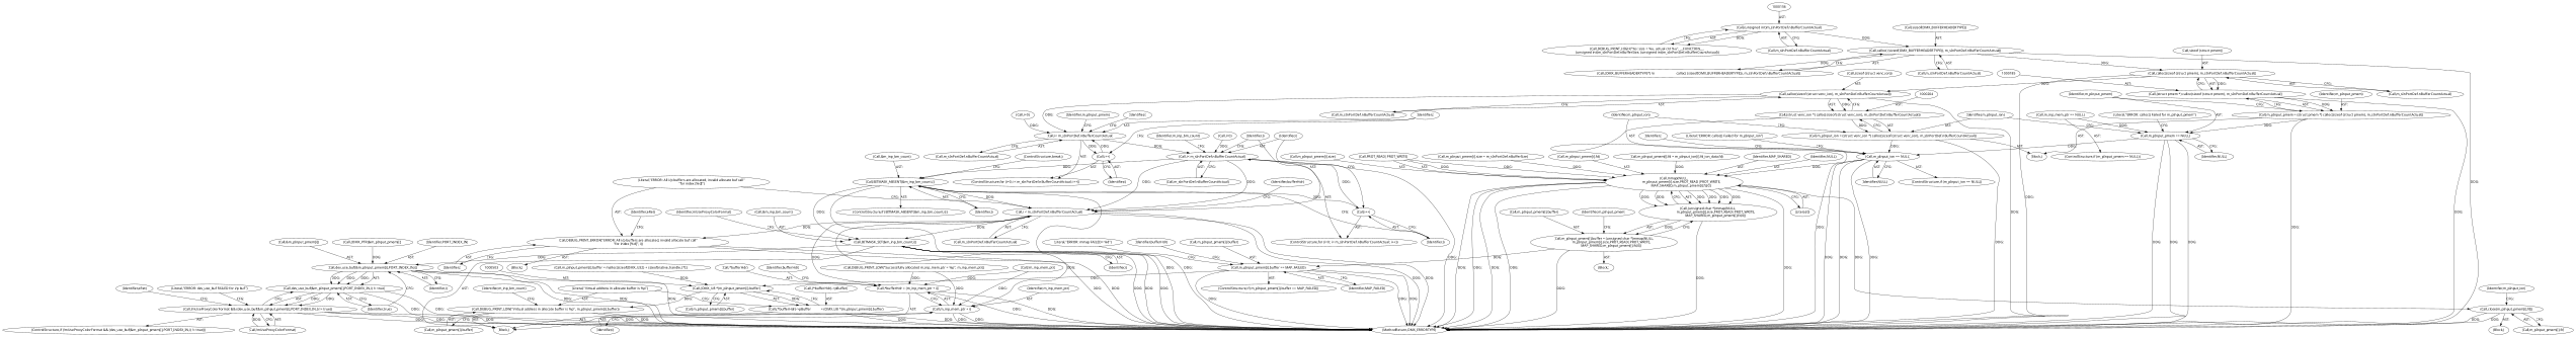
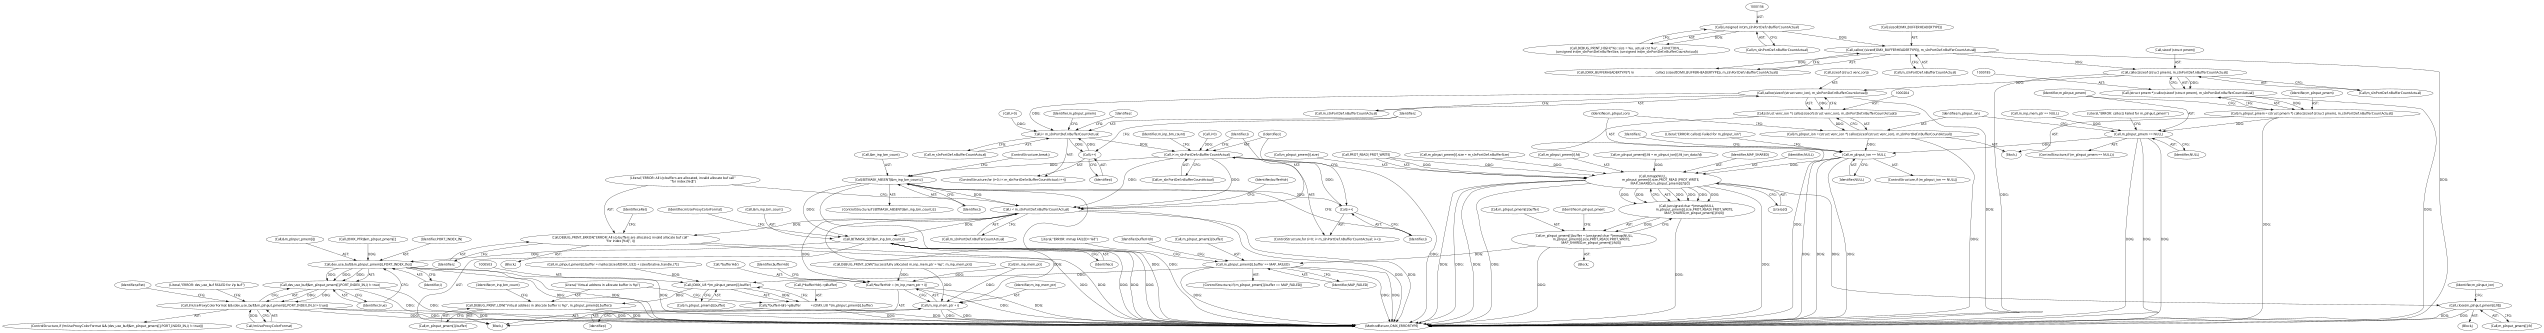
  digraph {
    fontname="Noto Sans"
    node [fontname="Noto Sans"]
    edge [fontname="Noto Sans"]
    n1 [label="(Call,calloc(sizeof (struct pmem), m_sInPortDef.nBufferCountActual))"]
    n2 [label="(Call,(struct pmem *) calloc(sizeof (struct pmem), m_sInPortDef.nBufferCountActual))"]
    n3 [label="(Call,calloc(sizeof (struct venc_ion), m_sInPortDef.nBufferCountActual))"]
    n4 [label="(MethodReturn,OMX_ERRORTYPE)"]
    n5 [label="(Call,m_sInPortDef.nBufferCountActual)"]
    n6 [label="(Call,m_pInput_pmem = (struct pmem *) calloc(sizeof (struct pmem), m_sInPortDef.nBufferCountActual))"]
    n7 [label="(Call,(struct venc_ion *) calloc(sizeof (struct venc_ion), m_sInPortDef.nBufferCountActual))"]
    n8 [label="(Call,i< m_sInPortDef.nBufferCountActual)"]
    n9 [label="(Call,m_sInPortDef.nBufferCountActual)"]
    n10 [label="(Call,calloc( (sizeof(OMX_BUFFERHEADERTYPE)), m_sInPortDef.nBufferCountActual))"]
    n11 [label="(Call,(OMX_BUFFERHEADERTYPE*) \\n                        calloc( (sizeof(OMX_BUFFERHEADERTYPE)), m_sInPortDef.nBufferCountActual))"]
    n12 [label="(Call,m_sInPortDef.nBufferCountActual)"]
    n13 [label="(Call,(unsigned int)m_sInPortDef.nBufferCountActual)"]
    n14 [label="(Call,m_sInPortDef.nBufferCountActual)"]
    n15 [label="(Call,DEBUG_PRINT_HIGH(\"%s: size = %u, actual cnt %u\", __FUNCTION__,\n (unsigned int)m_sInPortDef.nBufferSize, (unsigned int)m_sInPortDef.nBufferCountActual))"]
    n16 [label="(Call,m_pInput_pmem == NULL)"]
    n17 [label="(Block,)"]
    n18 [label="(Call,m_pInput_ion == NULL)"]
    n19 [label="(Identifier,NULL)"]
    n20 [label="(ControlStructure,if (m_pInput_pmem == NULL))"]
    n21 [label="(Call,mmap(NULL,\n                 m_pInput_pmem[i].size,PROT_READ|PROT_WRITE,\n                 MAP_SHARED,m_pInput_pmem[i].fd,0))"]
    n22 [label="(ControlStructure,if (m_pInput_ion == NULL))"]
    n23 [label="(Identifier,NULL)"]
    n24 [label="(Call,(unsigned char *)mmap(NULL,\n                 m_pInput_pmem[i].size,PROT_READ|PROT_WRITE,\n                 MAP_SHARED,m_pInput_pmem[i].fd,0))"]
    n25 [label="(Call,close(m_pInput_pmem[i].fd))"]
    n26 [label="(Literal,0)"]
    n27 [label="(Call,m_pInput_pmem[i].buffer = (unsigned char *)mmap(NULL,\n                 m_pInput_pmem[i].size,PROT_READ|PROT_WRITE,\n                 MAP_SHARED,m_pInput_pmem[i].fd,0))"]
    n28 [label="(Call,m_pInput_pmem[i].fd)"]
    n29 [label="(Block,)"]
    n30 [label="(Call,m_pInput_pmem[i].buffer == MAP_FAILED)"]
    n31 [label="(Block,)"]
    n32 [label="(Call,(OMX_U8 *)m_pInput_pmem[i].buffer)"]
    n33 [label="(ControlStructure,if (m_pInput_pmem[i].buffer == MAP_FAILED))"]
    n34 [label="(Identifier,MAP_FAILED)"]
    n35 [label="(Call,(*bufferHdr)->pBuffer           = (OMX_U8 *)m_pInput_pmem[i].buffer)"]
    n36 [label="(Call,DEBUG_PRINT_LOW(\"Virtual address in allocate buffer is %p\", m_pInput_pmem[i].buffer))"]
    n37 [label="(Call,m_pInput_pmem[i].buffer)"]
    n38 [label="(Block,)"]
    n39 [label="(Call,m_pInput_pmem[i].buffer)"]
    n40 [label="(Call,m_pInput_ion = (struct venc_ion *) calloc(sizeof (struct venc_ion), m_sInPortDef.nBufferCountActual))"]
    n41 [label="(Call,i++)"]
    n42 [label="(Call,i< m_sInPortDef.nBufferCountActual)"]
    n43 [label="(ControlStructure,for (i=0; i< m_sInPortDef.nBufferCountActual; i++))"]
    n44 [label="(Call,m_sInPortDef.nBufferCountActual)"]
    n45 [label="(Identifier,i)"]
    n46 [label="(Call,BITMASK_ABSENT(&m_inp_bm_count,i))"]
    n47 [label="(Call,i < m_sInPortDef.nBufferCountActual)"]
    n48 [label="(Call,m_sInPortDef.nBufferCountActual)"]
    n49 [label="(ControlStructure,for (i=0; i< m_sInPortDef.nBufferCountActual; i++))"]
    n50 [label="(Call,i++)"]
    n51 [label="(Call,BITMASK_SET(&m_inp_bm_count,i))"]
    n52 [label="(ControlStructure,if (BITMASK_ABSENT(&m_inp_bm_count,i)))"]
    n53 [label="(Identifier,i)"]
    n54 [label="(Call,*bufferHdr = (m_inp_mem_ptr + i))"]
    n55 [label="(Call,m_inp_mem_ptr + i)"]
    n56 [label="(Call,DEBUG_PRINT_ERROR(\"ERROR: All i/p buffers are allocated, invalid allocate buf call\"\n \"for index [%d]\", i))"]
    n57 [label="(Call,m_sInPortDef.nBufferCountActual)"]
    n58 [label="(Identifier,i)"]
    n59 [label="(Call,dev_use_buf(&m_pInput_pmem[i],PORT_INDEX_IN,i))"]
    n60 [label="(Identifier,i)"]
    n61 [label="(Identifier,i)"]
    n62 [label="(Identifier,i)"]
    n63 [label="(Block,)"]
    n64 [label="(Call,dev_use_buf(&m_pInput_pmem[i],PORT_INDEX_IN,i) != true)"]
    n65 [label="(Identifier,i)"]
    n66 [label="(Call,!mUseProxyColorFormat && (dev_use_buf(&m_pInput_pmem[i],PORT_INDEX_IN,i) != true))"]
    n67 [label="(Identifier,true)"]
    n68 [label="(Call,!mUseProxyColorFormat)"]
    n69 [label="(ControlStructure,if (!mUseProxyColorFormat && (dev_use_buf(&m_pInput_pmem[i],PORT_INDEX_IN,i) != true)))"]
    n70 [label="(Identifier,PORT_INDEX_IN)"]
    n71 [label="(Call,m_pInput_pmem[i].fd = m_pInput_ion[i].fd_ion_data.fd)"]
    n72 [label="(Call,(*bufferHdr)->pBuffer)"]
    n73 [label="(Identifier,m_pInput_ion)"]
    n74 [label="(Identifier,MAP_SHARED)"]
    n75 [label="(Literal,\"ERROR: calloc() Failed for m_pInput_ion\")"]
    n76 [label="(Literal,\"ERROR: All i/p buffers are allocated, invalid allocate buf call\"\n \"for index [%d]\")"]
    n77 [label="(Call,DEBUG_PRINT_LOW(\"Successfully allocated m_inp_mem_ptr = %p\", m_inp_mem_ptr))"]
    n78 [label="(Literal,\"Virtual address in allocate buffer is %p\")"]
    n79 [label="(Call,!m_inp_mem_ptr)"]
    n80 [label="(Identifier,m_inp_mem_ptr)"]
    n81 [label="(Call,sizeof (struct venc_ion))"]
    n82 [label="(Literal,\"ERROR: mmap FAILED= %d\")"]
    n83 [label="(Call,m_inp_mem_ptr == NULL)"]
    n84 [label="(Identifier,NULL)"]
    n85 [label="(Identifier,m_pInput_pmem)"]
    n86 [label="(Identifier,eRet)"]
    n87 [label="(Call,m_pInput_pmem[i].size)"]
    n88 [label="(Identifier,i)"]
    n89 [label="(Call,PROT_READ|PROT_WRITE)"]
    n90 [label="(Identifier,i)"]
    n91 [label="(Identifier,eRet)"]
    n92 [label="(Identifier,mUseProxyColorFormat)"]
    n93 [label="(ControlStructure,break;)"]
    n94 [label="(Call,m_pInput_pmem[i].buffer = malloc(sizeof(OMX_U32) + sizeof(native_handle_t*)))"]
    n95 [label="(Call,&m_inp_bm_count)"]
    n96 [label="(Call,*bufferHdr)"]
    n97 [label="(Identifier,i)"]
    n98 [label="(Call,&m_inp_bm_count)"]
    n99 [label="(Literal,\"ERROR: dev_use_buf FAILED for i/p buf\")"]
    n100 [label="(Identifier,m_pInput_pmem)"]
    n101 [label="(Identifier,m_inp_bm_count)"]
    n102 [label="(Identifier,i)"]
    n103 [label="(Call,i=0)"]
    n104 [label="(Call,m_pInput_pmem[i].size = m_sInPortDef.nBufferSize)"]
    n105 [label="(Literal,\"ERROR: calloc() Failed for m_pInput_pmem\")"]
    n106 [label="(Call,&m_pInput_pmem[i])"]
    n107 [label="(Identifier,bufferHdr)"]
    n108 [label="(Call,i=0)"]
    n109 [label="(Call,m_pInput_pmem[i].buffer)"]
    n110 [label="(Identifier,m_pInput_pmem)"]
    n111 [label="(Identifier,i)"]
    n112 [label="(Identifier,m_inp_bm_count)"]
    n113 [label="(Identifier,bufferHdr)"]
    n114 [label="(Call,sizeof(OMX_BUFFERHEADERTYPE))"]
    n115 [label="(Call,sizeof (struct pmem))"]
    n116 [label="(Identifier,m_pInput_pmem)"]
    n117 [label="(Identifier,m_pInput_ion)"]
    n118 [label="(Call,m_pInput_pmem[i].buffer)"]
    n119 [label="(Identifier,m_pInput_ion)"]
    n120 [label="(Call,(OMX_PTR)&m_pInput_pmem[i])"]
    n121 [label="(Call,m_pInput_pmem[i].fd)"]
    n122 [label="(Identifier,bufferHdr)"]
    1000156
    1000185
    1000503
    1000204
    n1 -> n2 [label="AST: "]
    n1 -> n2 [label="DDG: "]
    n1 -> n3 [label="DDG: "]
    n1 -> n4 [label="DDG: "]
    n1 -> n5 [label="CFG: "]
    n2 -> n1 [label="CFG: "]
    n2 -> n4 [label="DDG: "]
    n2 -> n6 [label="AST: "]
    n2 -> n6 [label="DDG: "]
    n3 -> n4 [label="DDG: "]
    n3 -> n7 [label="AST: "]
    n3 -> n7 [label="DDG: "]
    n3 -> n8 [label="DDG: "]
    n3 -> n9 [label="CFG: "]
    n5 -> n1 [label="AST: "]
    n6 -> n2 [label="CFG: "]
    n6 -> n4 [label="DDG: "]
    n6 -> n16 [label="DDG: "]
    n6 -> n17 [label="AST: "]
    n7 -> n3 [label="CFG: "]
    n7 -> n4 [label="DDG: "]
    n7 -> n40 [label="AST: "]
    n7 -> n40 [label="DDG: "]
    n8 -> n41 [label="DDG: "]
    n8 -> n42 [label="DDG: "]
    n8 -> n43 [label="AST: "]
    n8 -> n44 [label="CFG: "]
    n9 -> n3 [label="AST: "]
    n10 -> n1 [label="DDG: "]
    n10 -> n4 [label="DDG: "]
    n10 -> n11 [label="AST: "]
    n10 -> n11 [label="DDG: "]
    n10 -> n12 [label="CFG: "]
    n11 -> n10 [label="CFG: "]
    n12 -> n10 [label="AST: "]
    n13 -> n10 [label="DDG: "]
    n13 -> n14 [label="CFG: "]
    n13 -> n15 [label="AST: "]
    n13 -> n15 [label="DDG: "]
    n14 -> n13 [label="AST: "]
    n15 -> n13 [label="CFG: "]
    n16 -> n4 [label="DDG: "]
    n16 -> n4 [label="DDG: "]
    n16 -> n4 [label="DDG: "]
    n16 -> n18 [label="DDG: "]
    n16 -> n19 [label="CFG: "]
-   n83 -> n20 [label="AST: "]
+   n16 -> n20 [label="AST: "]
    n18 -> n4 [label="DDG: "]
    n18 -> n4 [label="DDG: "]
    n18 -> n4 [label="DDG: "]
    n18 -> n21 [label="DDG: "]
    n18 -> n22 [label="AST: "]
    n18 -> n23 [label="CFG: "]
    n19 -> n16 [label="AST: "]
    n21 -> n4 [label="DDG: "]
    n21 -> n4 [label="DDG: "]
    n21 -> n4 [label="DDG: "]
    n21 -> n4 [label="DDG: "]
    n21 -> n4 [label="DDG: "]
    n21 -> n24 [label="AST: "]
    n21 -> n24 [label="DDG: "]
    n21 -> n24 [label="DDG: "]
    n21 -> n24 [label="DDG: "]
    n21 -> n24 [label="DDG: "]
    n21 -> n24 [label="DDG: "]
    n21 -> n24 [label="DDG: "]
    n21 -> n25 [label="DDG: "]
    n21 -> n26 [label="CFG: "]
    n23 -> n18 [label="AST: "]
    n24 -> n4 [label="DDG: "]
    n24 -> n21 [label="CFG: "]
    n24 -> n27 [label="AST: "]
    n24 -> n27 [label="DDG: "]
    n25 -> n4 [label="DDG: "]
    n25 -> n4 [label="DDG: "]
    n25 -> n28 [label="CFG: "]
    n25 -> n29 [label="AST: "]
    n26 -> n21 [label="AST: "]
    n27 -> n4 [label="DDG: "]
    n27 -> n24 [label="CFG: "]
    n27 -> n30 [label="DDG: "]
    n27 -> n31 [label="AST: "]
    n28 -> n25 [label="AST: "]
    n30 -> n4 [label="DDG: "]
    n30 -> n4 [label="DDG: "]
    n30 -> n4 [label="DDG: "]
    n30 -> n32 [label="DDG: "]
    n30 -> n33 [label="AST: "]
    n30 -> n34 [label="CFG: "]
    n32 -> n35 [label="AST: "]
    n32 -> n35 [label="DDG: "]
    n32 -> n36 [label="DDG: "]
    n32 -> n37 [label="CFG: "]
    n34 -> n30 [label="AST: "]
    n35 -> n4 [label="DDG: "]
    n35 -> n4 [label="DDG: "]
    n35 -> n32 [label="CFG: "]
    n35 -> n38 [label="AST: "]
    n36 -> n4 [label="DDG: "]
    n36 -> n4 [label="DDG: "]
    n36 -> n38 [label="AST: "]
    n36 -> n39 [label="CFG: "]
    n37 -> n32 [label="AST: "]
    n39 -> n36 [label="AST: "]
    n40 -> n4 [label="DDG: "]
    n40 -> n7 [label="CFG: "]
    n40 -> n17 [label="AST: "]
    n40 -> n18 [label="DDG: "]
    n41 -> n8 [label="DDG: "]
    n41 -> n43 [label="AST: "]
    n41 -> n45 [label="CFG: "]
    n42 -> n4 [label="DDG: "]
    n42 -> n46 [label="DDG: "]
    n42 -> n47 [label="DDG: "]
    n42 -> n47 [label="DDG: "]
    n42 -> n48 [label="CFG: "]
    n42 -> n49 [label="AST: "]
    n44 -> n8 [label="AST: "]
    n45 -> n41 [label="AST: "]
    n46 -> n4 [label="DDG: "]
    n46 -> n4 [label="DDG: "]
    n46 -> n47 [label="DDG: "]
    n46 -> n50 [label="DDG: "]
    n46 -> n51 [label="DDG: "]
    n46 -> n52 [label="AST: "]
    n46 -> n53 [label="CFG: "]
    n47 -> n4 [label="DDG: "]
    n47 -> n4 [label="DDG: "]
    n47 -> n51 [label="DDG: "]
    n47 -> n54 [label="DDG: "]
    n47 -> n55 [label="DDG: "]
    n47 -> n56 [label="DDG: "]
    n47 -> n57 [label="CFG: "]
    n48 -> n42 [label="AST: "]
    n50 -> n42 [label="DDG: "]
    n50 -> n49 [label="AST: "]
    n50 -> n58 [label="CFG: "]
    n51 -> n4 [label="DDG: "]
    n51 -> n4 [label="DDG: "]
    n51 -> n4 [label="DDG: "]
    n51 -> n38 [label="AST: "]
    n51 -> n59 [label="DDG: "]
    n51 -> n60 [label="CFG: "]
    n53 -> n46 [label="AST: "]
    n54 -> n4 [label="DDG: "]
    n54 -> n4 [label="DDG: "]
    n54 -> n38 [label="AST: "]
    n54 -> n55 [label="CFG: "]
    n55 -> n4 [label="DDG: "]
    n55 -> n4 [label="DDG: "]
    n55 -> n54 [label="AST: "]
    n55 -> n61 [label="CFG: "]
    n56 -> n4 [label="DDG: "]
    n56 -> n4 [label="DDG: "]
    n56 -> n62 [label="CFG: "]
    n56 -> n63 [label="AST: "]
    n57 -> n47 [label="AST: "]
    n58 -> n46 [label="CFG: "]
    n58 -> n50 [label="AST: "]
    n59 -> n4 [label="DDG: "]
    n59 -> n4 [label="DDG: "]
    n59 -> n4 [label="DDG: "]
    n59 -> n64 [label="AST: "]
    n59 -> n64 [label="DDG: "]
    n59 -> n64 [label="DDG: "]
    n59 -> n64 [label="DDG: "]
    n59 -> n65 [label="CFG: "]
    n60 -> n51 [label="AST: "]
    n61 -> n55 [label="AST: "]
    n62 -> n56 [label="AST: "]
    n64 -> n4 [label="DDG: "]
    n64 -> n4 [label="DDG: "]
    n64 -> n66 [label="AST: "]
    n64 -> n66 [label="DDG: "]
    n64 -> n66 [label="DDG: "]
    n64 -> n67 [label="CFG: "]
    n65 -> n59 [label="AST: "]
    n66 -> n4 [label="DDG: "]
    n66 -> n4 [label="DDG: "]
    n66 -> n4 [label="DDG: "]
    n66 -> n64 [label="CFG: "]
    n66 -> n68 [label="CFG: "]
    n66 -> n69 [label="AST: "]
    n67 -> n59 [label="CFG: "]
    n67 -> n64 [label="AST: "]
    n68 -> n66 [label="AST: "]
    n68 -> n66 [label="DDG: "]
    n70 -> n59 [label="AST: "]
    n71 -> n21 [label="DDG: "]
    n72 -> n35 [label="AST: "]
    n73 -> n18 [label="AST: "]
    n73 -> n40 [label="CFG: "]
    n74 -> n21 [label="AST: "]
    n75 -> n18 [label="CFG: "]
    n76 -> n47 [label="CFG: "]
    n76 -> n56 [label="AST: "]
    n77 -> n54 [label="DDG: "]
    n77 -> n55 [label="DDG: "]
    n78 -> n35 [label="CFG: "]
    n78 -> n36 [label="AST: "]
    n79 -> n54 [label="DDG: "]
    n79 -> n55 [label="DDG: "]
    n80 -> n55 [label="AST: "]
    n81 -> n3 [label="AST: "]
    n82 -> n30 [label="CFG: "]
    n83 -> n16 [label="DDG: "]
    n84 -> n21 [label="AST: "]
    n85 -> n27 [label="CFG: "]
    n86 -> n56 [label="CFG: "]
    n87 -> n21 [label="AST: "]
    n88 -> n42 [label="AST: "]
    n88 -> n50 [label="CFG: "]
    n89 -> n21 [label="AST: "]
    n89 -> n21 [label="DDG: "]
    n89 -> n21 [label="DDG: "]
    n90 -> n42 [label="CFG: "]
    n90 -> n47 [label="AST: "]
    n91 -> n66 [label="CFG: "]
    n92 -> n51 [label="CFG: "]
    n93 -> n46 [label="CFG: "]
    n94 -> n32 [label="DDG: "]
    n95 -> n46 [label="AST: "]
    n96 -> n54 [label="AST: "]
    n97 -> n18 [label="CFG: "]
    n98 -> n51 [label="AST: "]
    n99 -> n66 [label="CFG: "]
    n100 -> n6 [label="AST: "]
    n101 -> n42 [label="CFG: "]
    n102 -> n8 [label="CFG: "]
    n103 -> n42 [label="DDG: "]
    n104 -> n21 [label="DDG: "]
    n105 -> n16 [label="CFG: "]
    n106 -> n59 [label="AST: "]
    n107 -> n30 [label="CFG: "]
    n108 -> n8 [label="DDG: "]
    n109 -> n27 [label="AST: "]
    n110 -> n6 [label="CFG: "]
    n110 -> n16 [label="AST: "]
    n111 -> n8 [label="AST: "]
    n111 -> n41 [label="CFG: "]
    n112 -> n36 [label="CFG: "]
    n113 -> n47 [label="CFG: "]
    n114 -> n10 [label="AST: "]
    n115 -> n1 [label="AST: "]
    n116 -> n8 [label="CFG: "]
    n117 -> n16 [label="CFG: "]
    n117 -> n40 [label="AST: "]
    n118 -> n30 [label="AST: "]
    n119 -> n25 [label="CFG: "]
    n120 -> n59 [label="DDG: "]
    n121 -> n21 [label="AST: "]
    n122 -> n54 [label="CFG: "]
    1000156 -> n13 [label="AST: "]
    1000185 -> n2 [label="AST: "]
    1000503 -> n32 [label="AST: "]
    1000204 -> n7 [label="AST: "]
  }
